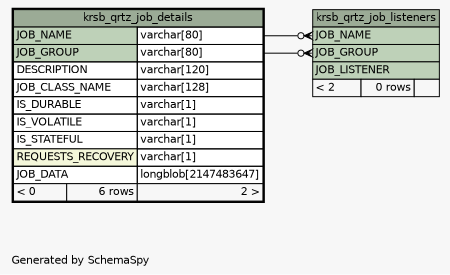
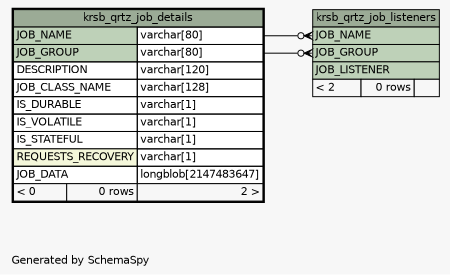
  digraph {
    bgcolor="#f7f7f7"
    fontname=Helvetica
    fontsize=11
    label="\nGenerated by SchemaSpy"
    labeljust=l
    nodesep=0.18
    rankdir=RL
    ranksep=0.46
    node [fontname=Helvetica fontsize=11 shape=plaintext]
    edge [arrowhead=none arrowsize=0.8 arrowtail=crowodot dir=back]
    n1 [label=<     <TABLE BORDER="0" CELLBORDER="1" CELLSPACING="0" BGCOLOR="#ffffff">       <TR><TD COLSPAN="3" BGCOLOR="#9bab96" ALIGN="CENTER">krsb_qrtz_job_listeners</TD></TR>       <TR><TD PORT="JOB_NAME" COLSPAN="3" BGCOLOR="#bed1b8" ALIGN="LEFT">JOB_NAME</TD></TR>       <TR><TD PORT="JOB_GROUP" COLSPAN="3" BGCOLOR="#bed1b8" ALIGN="LEFT">JOB_GROUP</TD></TR>       <TR><TD PORT="JOB_LISTENER" COLSPAN="3" BGCOLOR="#bed1b8" ALIGN="LEFT">JOB_LISTENER</TD></TR>       <TR><TD ALIGN="LEFT" BGCOLOR="#f7f7f7">&lt; 2</TD><TD ALIGN="RIGHT" BGCOLOR="#f7f7f7">0 rows</TD><TD ALIGN="RIGHT" BGCOLOR="#f7f7f7">  </TD></TR>     </TABLE>>]
-   n2 [label=<     <TABLE BORDER="2" CELLBORDER="1" CELLSPACING="0" BGCOLOR="#ffffff">       <TR><TD COLSPAN="3" BGCOLOR="#9bab96" ALIGN="CENTER">krsb_qrtz_job_details</TD></TR>       <TR><TD PORT="JOB_NAME" COLSPAN="2" BGCOLOR="#bed1b8" ALIGN="LEFT">JOB_NAME</TD><TD PORT="JOB_NAME.type" ALIGN="LEFT">varchar[80]</TD></TR>       <TR><TD PORT="JOB_GROUP" COLSPAN="2" BGCOLOR="#bed1b8" ALIGN="LEFT">JOB_GROUP</TD><TD PORT="JOB_GROUP.type" ALIGN="LEFT">varchar[80]</TD></TR>       <TR><TD PORT="DESCRIPTION" COLSPAN="2" ALIGN="LEFT">DESCRIPTION</TD><TD PORT="DESCRIPTION.type" ALIGN="LEFT">varchar[120]</TD></TR>       <TR><TD PORT="JOB_CLASS_NAME" COLSPAN="2" ALIGN="LEFT">JOB_CLASS_NAME</TD><TD PORT="JOB_CLASS_NAME.type" ALIGN="LEFT">varchar[128]</TD></TR>       <TR><TD PORT="IS_DURABLE" COLSPAN="2" ALIGN="LEFT">IS_DURABLE</TD><TD PORT="IS_DURABLE.type" ALIGN="LEFT">varchar[1]</TD></TR>       <TR><TD PORT="IS_VOLATILE" COLSPAN="2" ALIGN="LEFT">IS_VOLATILE</TD><TD PORT="IS_VOLATILE.type" ALIGN="LEFT">varchar[1]</TD></TR>       <TR><TD PORT="IS_STATEFUL" COLSPAN="2" ALIGN="LEFT">IS_STATEFUL</TD><TD PORT="IS_STATEFUL.type" ALIGN="LEFT">varchar[1]</TD></TR>       <TR><TD PORT="REQUESTS_RECOVERY" COLSPAN="2" BGCOLOR="#f4f7da" ALIGN="LEFT">REQUESTS_RECOVERY</TD><TD PORT="REQUESTS_RECOVERY.type" ALIGN="LEFT">varchar[1]</TD></TR>       <TR><TD PORT="JOB_DATA" COLSPAN="2" ALIGN="LEFT">JOB_DATA</TD><TD PORT="JOB_DATA.type" ALIGN="LEFT">longblob[2147483647]</TD></TR>       <TR><TD ALIGN="LEFT" BGCOLOR="#f7f7f7">&lt; 0</TD><TD ALIGN="RIGHT" BGCOLOR="#f7f7f7">6 rows</TD><TD ALIGN="RIGHT" BGCOLOR="#f7f7f7">2 &gt;</TD></TR>     </TABLE>>]
+   n2 [label=<     <TABLE BORDER="2" CELLBORDER="1" CELLSPACING="0" BGCOLOR="#ffffff">       <TR><TD COLSPAN="3" BGCOLOR="#9bab96" ALIGN="CENTER">krsb_qrtz_job_details</TD></TR>       <TR><TD PORT="JOB_NAME" COLSPAN="2" BGCOLOR="#bed1b8" ALIGN="LEFT">JOB_NAME</TD><TD PORT="JOB_NAME.type" ALIGN="LEFT">varchar[80]</TD></TR>       <TR><TD PORT="JOB_GROUP" COLSPAN="2" BGCOLOR="#bed1b8" ALIGN="LEFT">JOB_GROUP</TD><TD PORT="JOB_GROUP.type" ALIGN="LEFT">varchar[80]</TD></TR>       <TR><TD PORT="DESCRIPTION" COLSPAN="2" ALIGN="LEFT">DESCRIPTION</TD><TD PORT="DESCRIPTION.type" ALIGN="LEFT">varchar[120]</TD></TR>       <TR><TD PORT="JOB_CLASS_NAME" COLSPAN="2" ALIGN="LEFT">JOB_CLASS_NAME</TD><TD PORT="JOB_CLASS_NAME.type" ALIGN="LEFT">varchar[128]</TD></TR>       <TR><TD PORT="IS_DURABLE" COLSPAN="2" ALIGN="LEFT">IS_DURABLE</TD><TD PORT="IS_DURABLE.type" ALIGN="LEFT">varchar[1]</TD></TR>       <TR><TD PORT="IS_VOLATILE" COLSPAN="2" ALIGN="LEFT">IS_VOLATILE</TD><TD PORT="IS_VOLATILE.type" ALIGN="LEFT">varchar[1]</TD></TR>       <TR><TD PORT="IS_STATEFUL" COLSPAN="2" ALIGN="LEFT">IS_STATEFUL</TD><TD PORT="IS_STATEFUL.type" ALIGN="LEFT">varchar[1]</TD></TR>       <TR><TD PORT="REQUESTS_RECOVERY" COLSPAN="2" BGCOLOR="#f4f7da" ALIGN="LEFT">REQUESTS_RECOVERY</TD><TD PORT="REQUESTS_RECOVERY.type" ALIGN="LEFT">varchar[1]</TD></TR>       <TR><TD PORT="JOB_DATA" COLSPAN="2" ALIGN="LEFT">JOB_DATA</TD><TD PORT="JOB_DATA.type" ALIGN="LEFT">longblob[2147483647]</TD></TR>       <TR><TD ALIGN="LEFT" BGCOLOR="#f7f7f7">&lt; 0</TD><TD ALIGN="RIGHT" BGCOLOR="#f7f7f7">0 rows</TD><TD ALIGN="RIGHT" BGCOLOR="#f7f7f7">2 &gt;</TD></TR>     </TABLE>>]
    n1 -> n2 [headport="JOB_GROUP.type:e" tailport="JOB_GROUP:w"]
    n1 -> n2 [headport="JOB_NAME.type:e" tailport="JOB_NAME:w"]
  }
